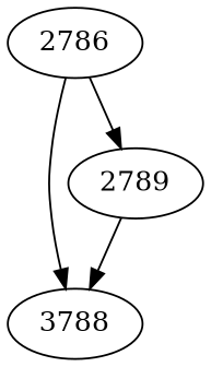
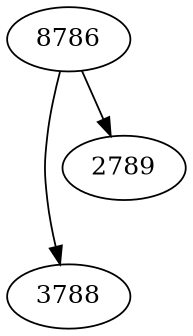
  strict digraph {
    n1 [label=3788]
-   2786
+   2786 [label=8786]
    2789
    2786 -> n1
    2786 -> 2789
-   2789 -> n1
  }
